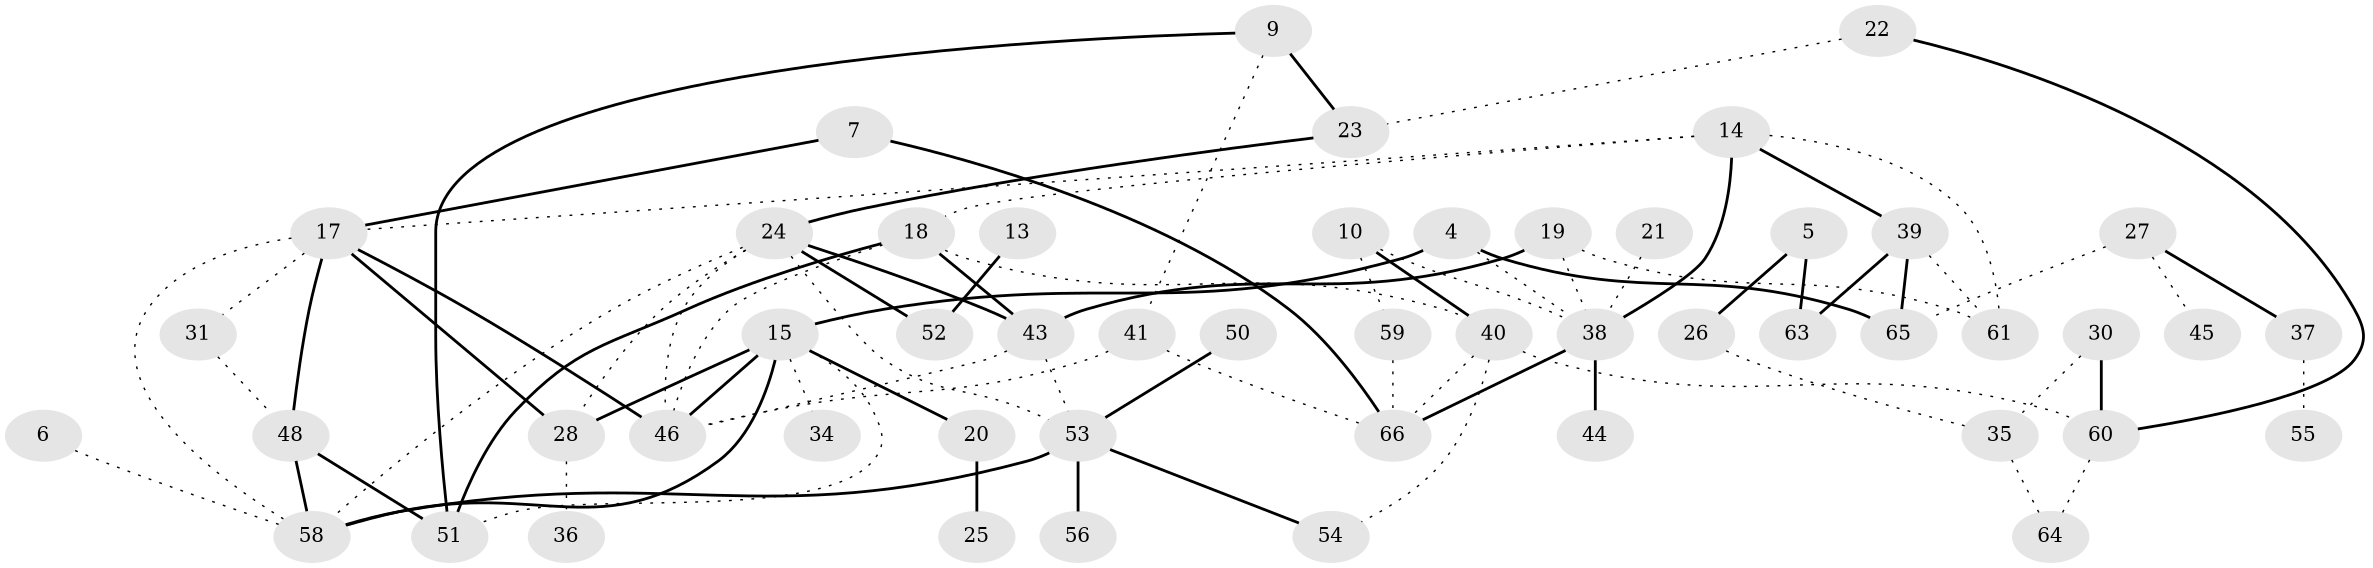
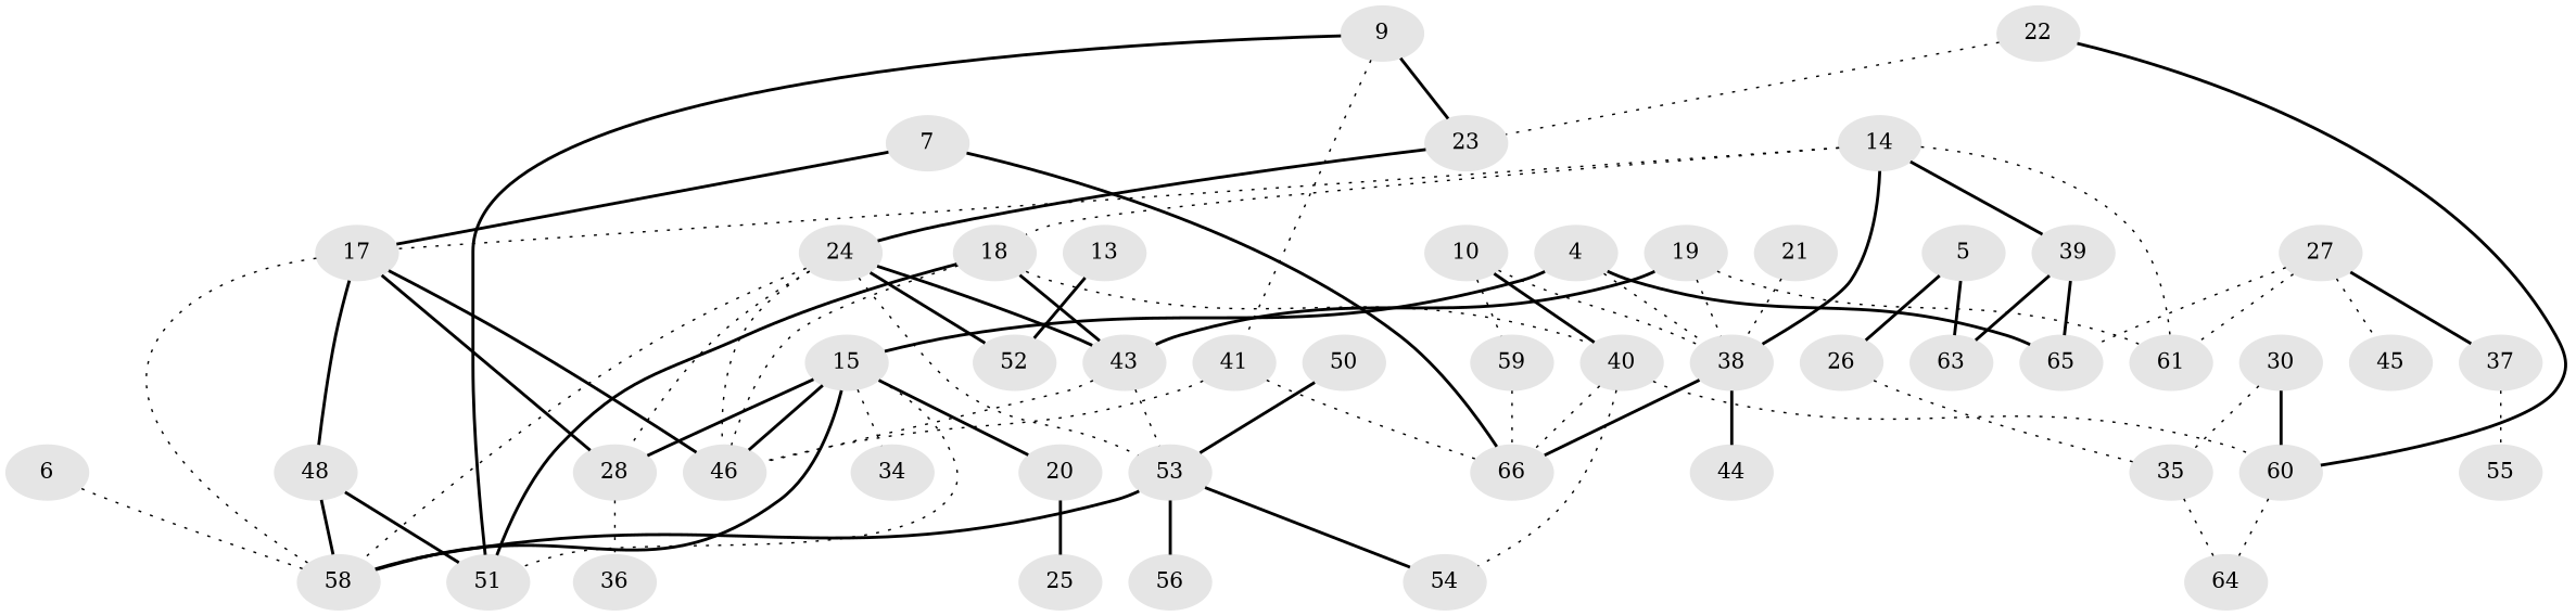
  graph {
    node [color=gray90 style=filled]
    edge [style=dotted weight=1.0]
    4
    15
    38
    65
    58
    51
    20
    28
    34
    46
    66
    44
    5
    26
    63
    35
    6
    7
    17
-   31
    48
    9
    23
    41
    24
    10
    40
    59
    60
    54
    13
    52
    14
    18
    39
    61
    43
    25
    36
    53
    19
    21
    22
    64
    56
    27
    37
    45
    55
    30
    50
    4 -- 15 [style=bold]
    4 -- 38
    4 -- 65 [style=bold]
    15 -- 58 [style=bold]
    15 -- 51
    15 -- 20 [style=bold]
    15 -- 28 [style=bold]
    15 -- 34
    15 -- 46 [style=bold]
    38 -- 66 [style=bold]
    38 -- 44 [style=bold]
    20 -- 25 [style=bold]
    28 -- 36
    5 -- 26 [style=bold]
    5 -- 63 [style=bold]
    26 -- 35
    35 -- 64
    6 -- 58
    7 -- 66 [style=bold]
    7 -- 17 [style=bold]
    17 -- 58
    17 -- 28 [style=bold]
    17 -- 46 [style=bold]
-   17 -- 31
    17 -- 48 [style=bold]
-   31 -- 48
    48 -- 58 [style=bold]
    48 -- 51 [style=bold]
    9 -- 51 [style=bold]
    9 -- 23 [style=bold]
    9 -- 41
    23 -- 24 [style=bold]
    41 -- 46
    41 -- 66
    24 -- 58
    24 -- 28 [weight=2.0]
    24 -- 46
    24 -- 52 [style=bold]
    24 -- 43 [style=bold]
    24 -- 53
    10 -- 38
    10 -- 40 [style=bold]
    10 -- 59
    40 -- 66
    40 -- 60
    40 -- 54
    59 -- 66
    60 -- 64
    13 -- 52 [style=bold]
    14 -- 38 [style=bold]
    14 -- 17
    14 -- 18
    14 -- 39 [style=bold]
    14 -- 61
    18 -- 51 [style=bold]
    18 -- 46
    18 -- 40
    18 -- 43 [style=bold]
    39 -- 65 [style=bold]
    39 -- 63 [style=bold]
    43 -- 46
    43 -- 53
    53 -- 58 [style=bold]
    53 -- 54 [style=bold]
    53 -- 56 [style=bold]
    19 -- 38
    19 -- 61
    19 -- 43 [style=bold]
    21 -- 38
    22 -- 23
    22 -- 60 [style=bold]
    27 -- 65
-   39 -- 61
+   27 -- 61
    27 -- 37 [style=bold]
    27 -- 45
    37 -- 55
    30 -- 35
    30 -- 60 [style=bold]
    50 -- 53 [style=bold]
  }
